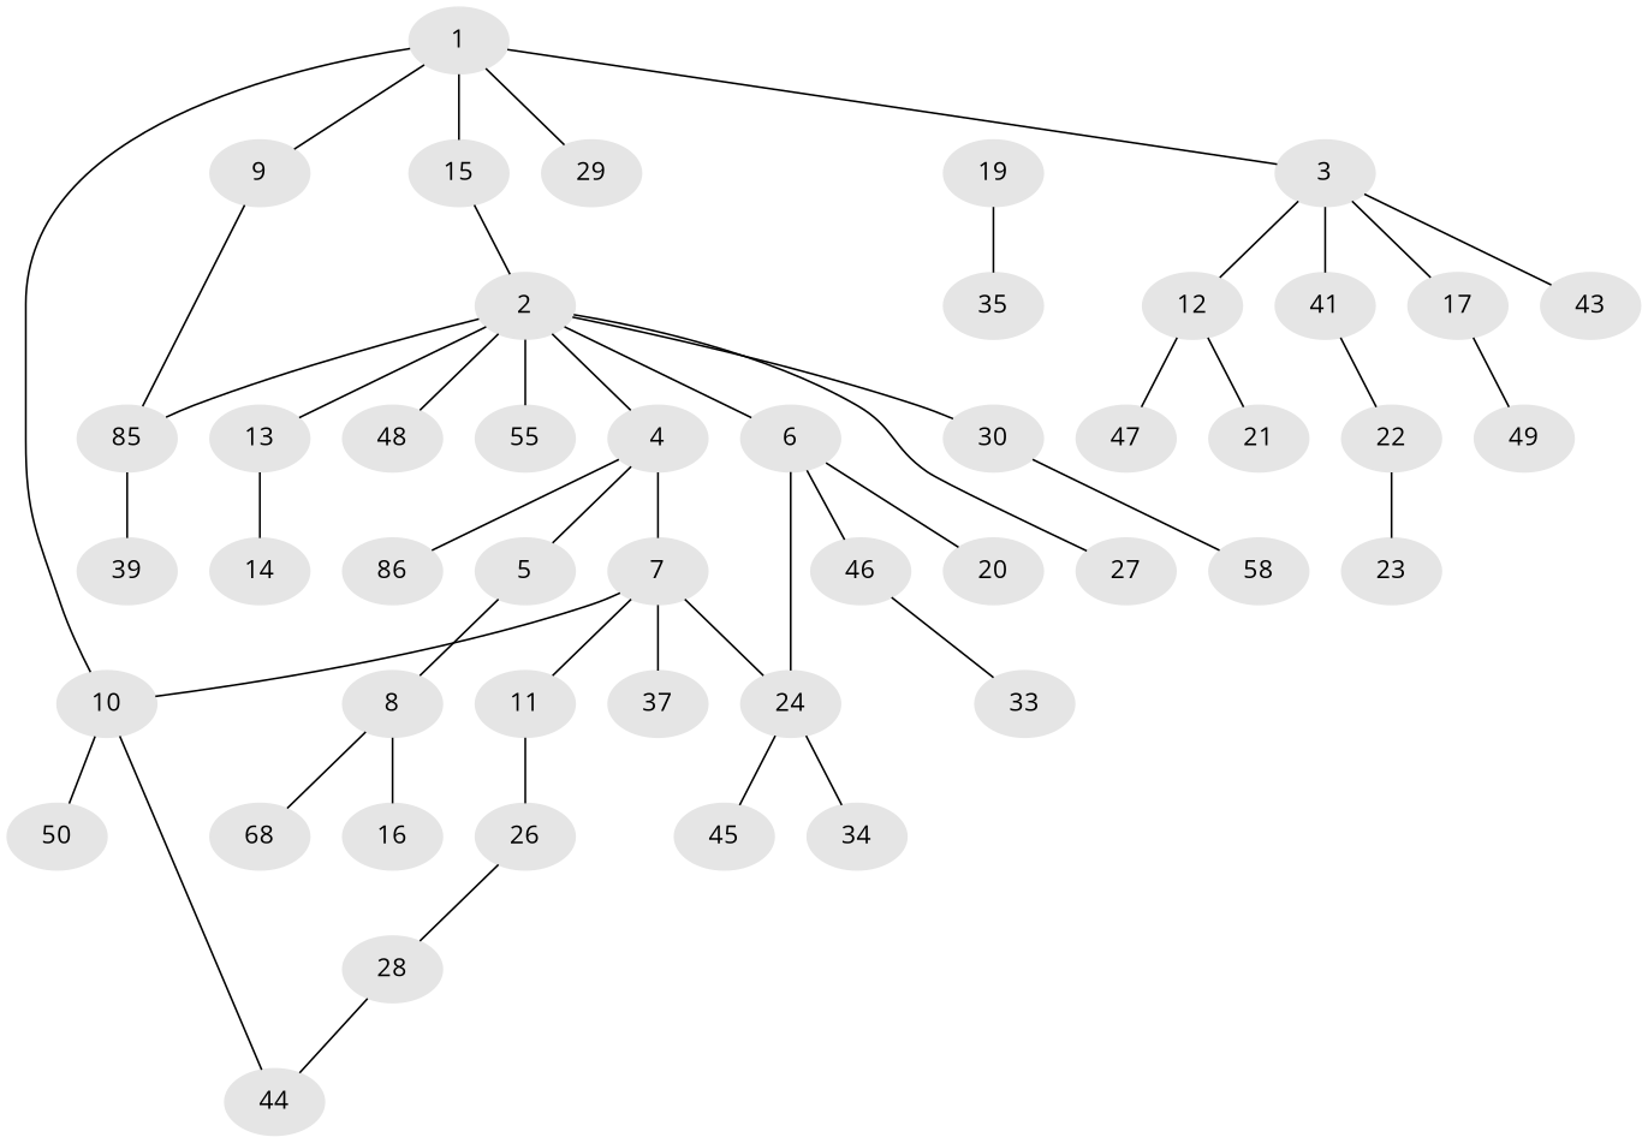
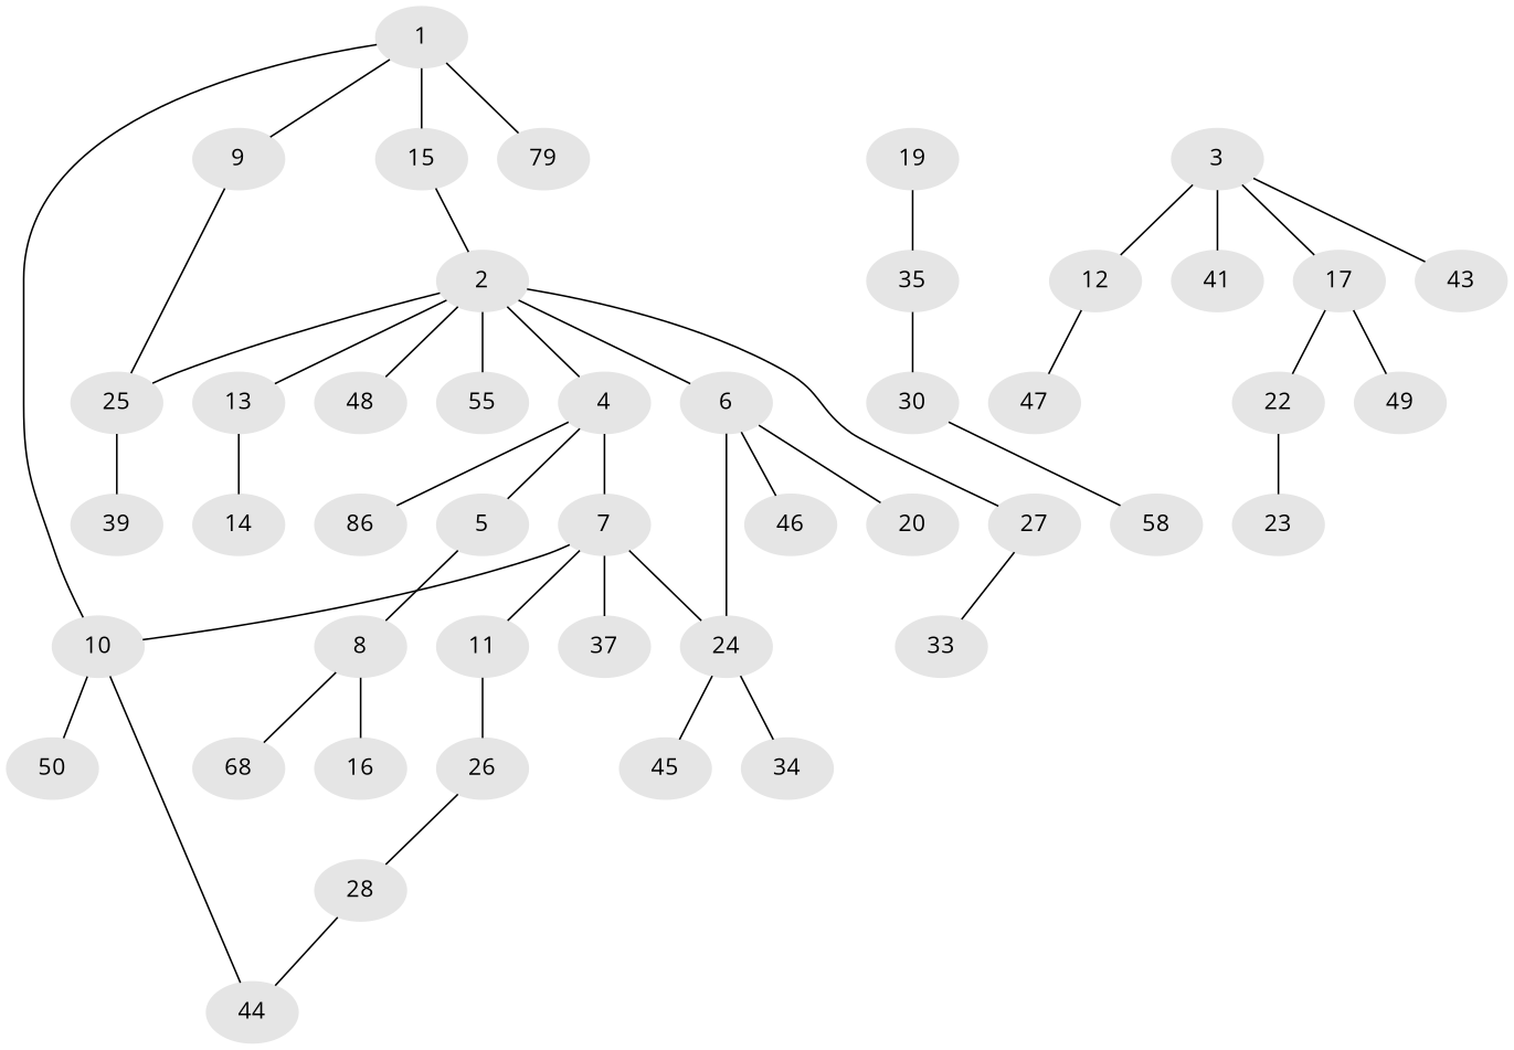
  graph {
    fontname="Open Sans"
    node [color=gray90 fontname="Open Sans" style=filled]
    edge [fontname="Open Sans"]
    1
    3
    9
    10
    15
-   29
+   29 [label=79]
    2
-   25 [label=85]
+   25
    4
    6
    13
    27
    30
    48
    n15 [label=55]
    12
    17
    41
    43
    44
    50
    39
    5
    7
    n25 [label=86]
    20
    24
    46
    14
    33
    n31 [label=58]
-   21
    47
    22
    49
    8
    11
    37
    16
    n40 [label=68]
    34
    45
    26
    28
    19
    35
    23
-   1 -- 3
    1 -- 9
    1 -- 10
    1 -- 15
    1 -- 29
    3 -- 12
    3 -- 17
    3 -- 41
    3 -- 43
    9 -- 25
    10 -- 44
    10 -- 50
    15 -- 2
    2 -- 25
    2 -- 4
    2 -- 6
    2 -- 13
    2 -- 27
-   2 -- 30
+   35 -- 30
    2 -- 48
    2 -- n15
    25 -- 39
    4 -- 5
    4 -- 7
    4 -- n25
    6 -- 20
    6 -- 24
    6 -- 46
    13 -- 14
-   46 -- 33
+   27 -- 33
    30 -- n31
-   12 -- 21
    12 -- 47
-   41 -- 22
+   17 -- 22
    17 -- 49
    5 -- 8
    7 -- 10
    7 -- 24
    7 -- 11
    7 -- 37
    24 -- 34
    24 -- 45
    22 -- 23
    8 -- 16
    8 -- n40
    11 -- 26
    26 -- 28
    28 -- 44
    19 -- 35
  }
